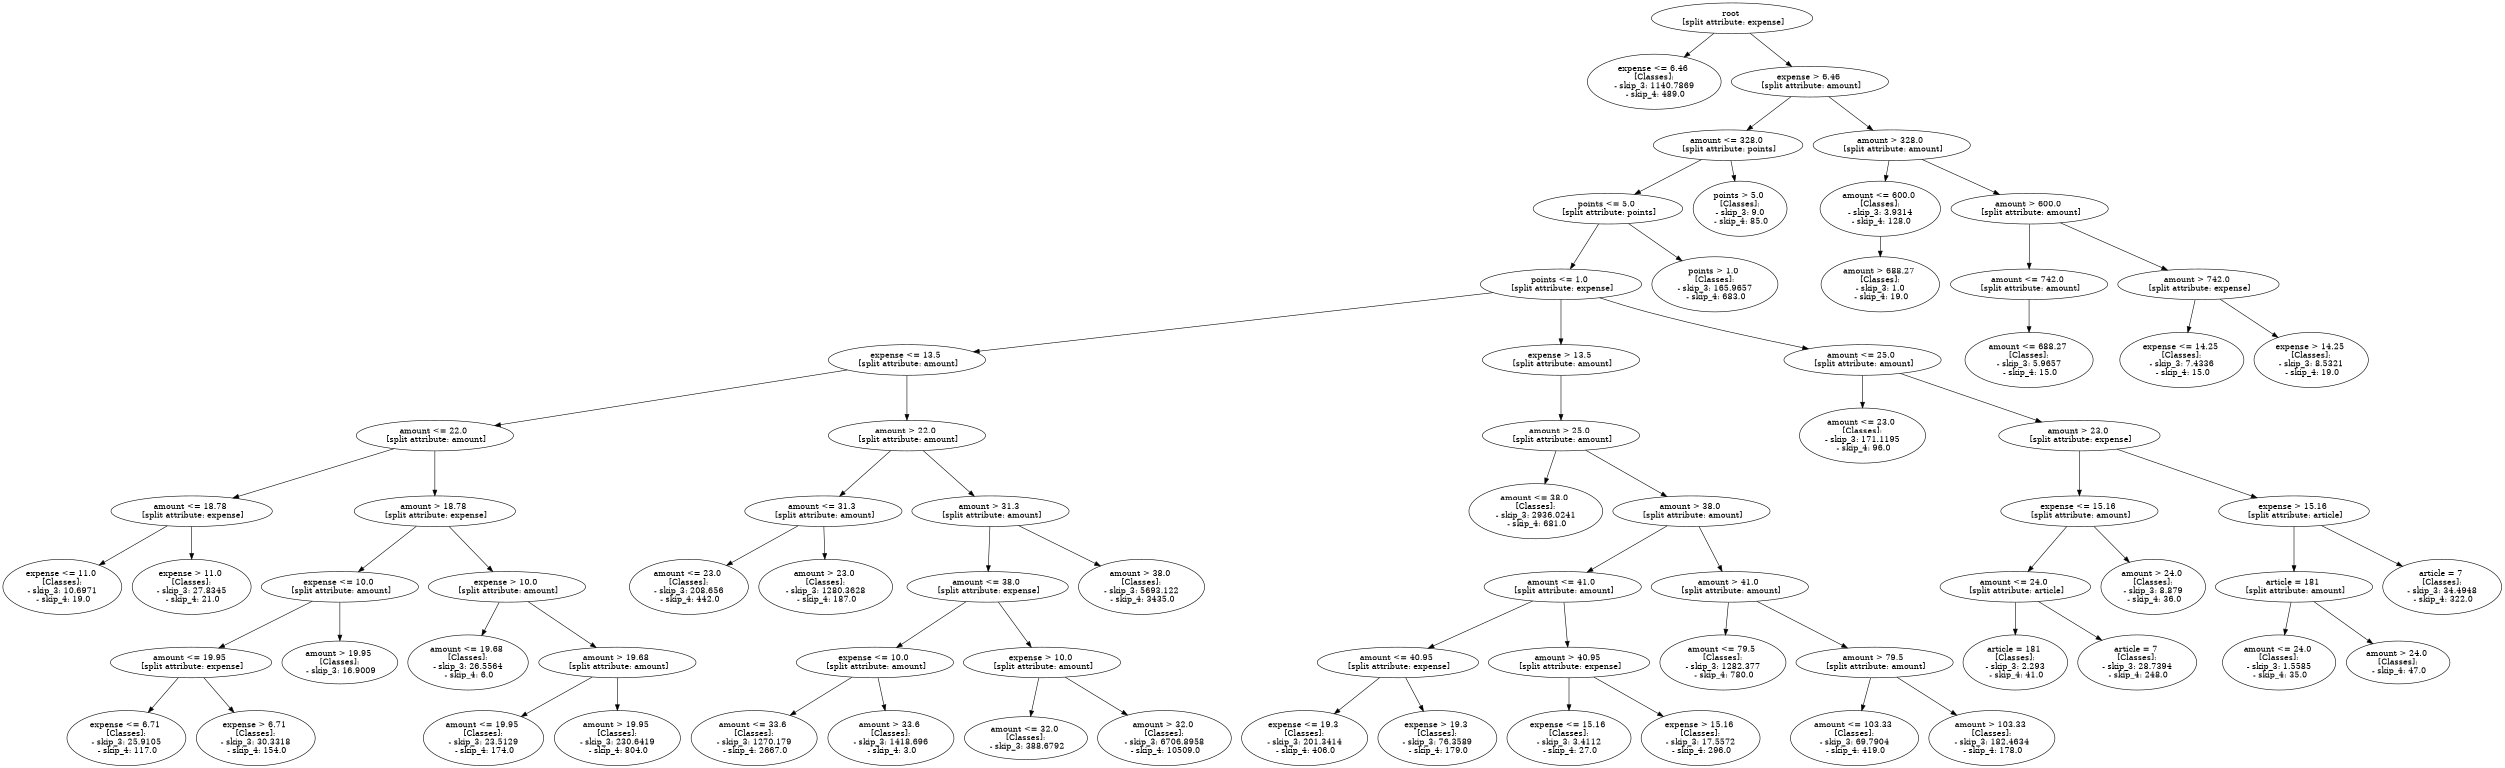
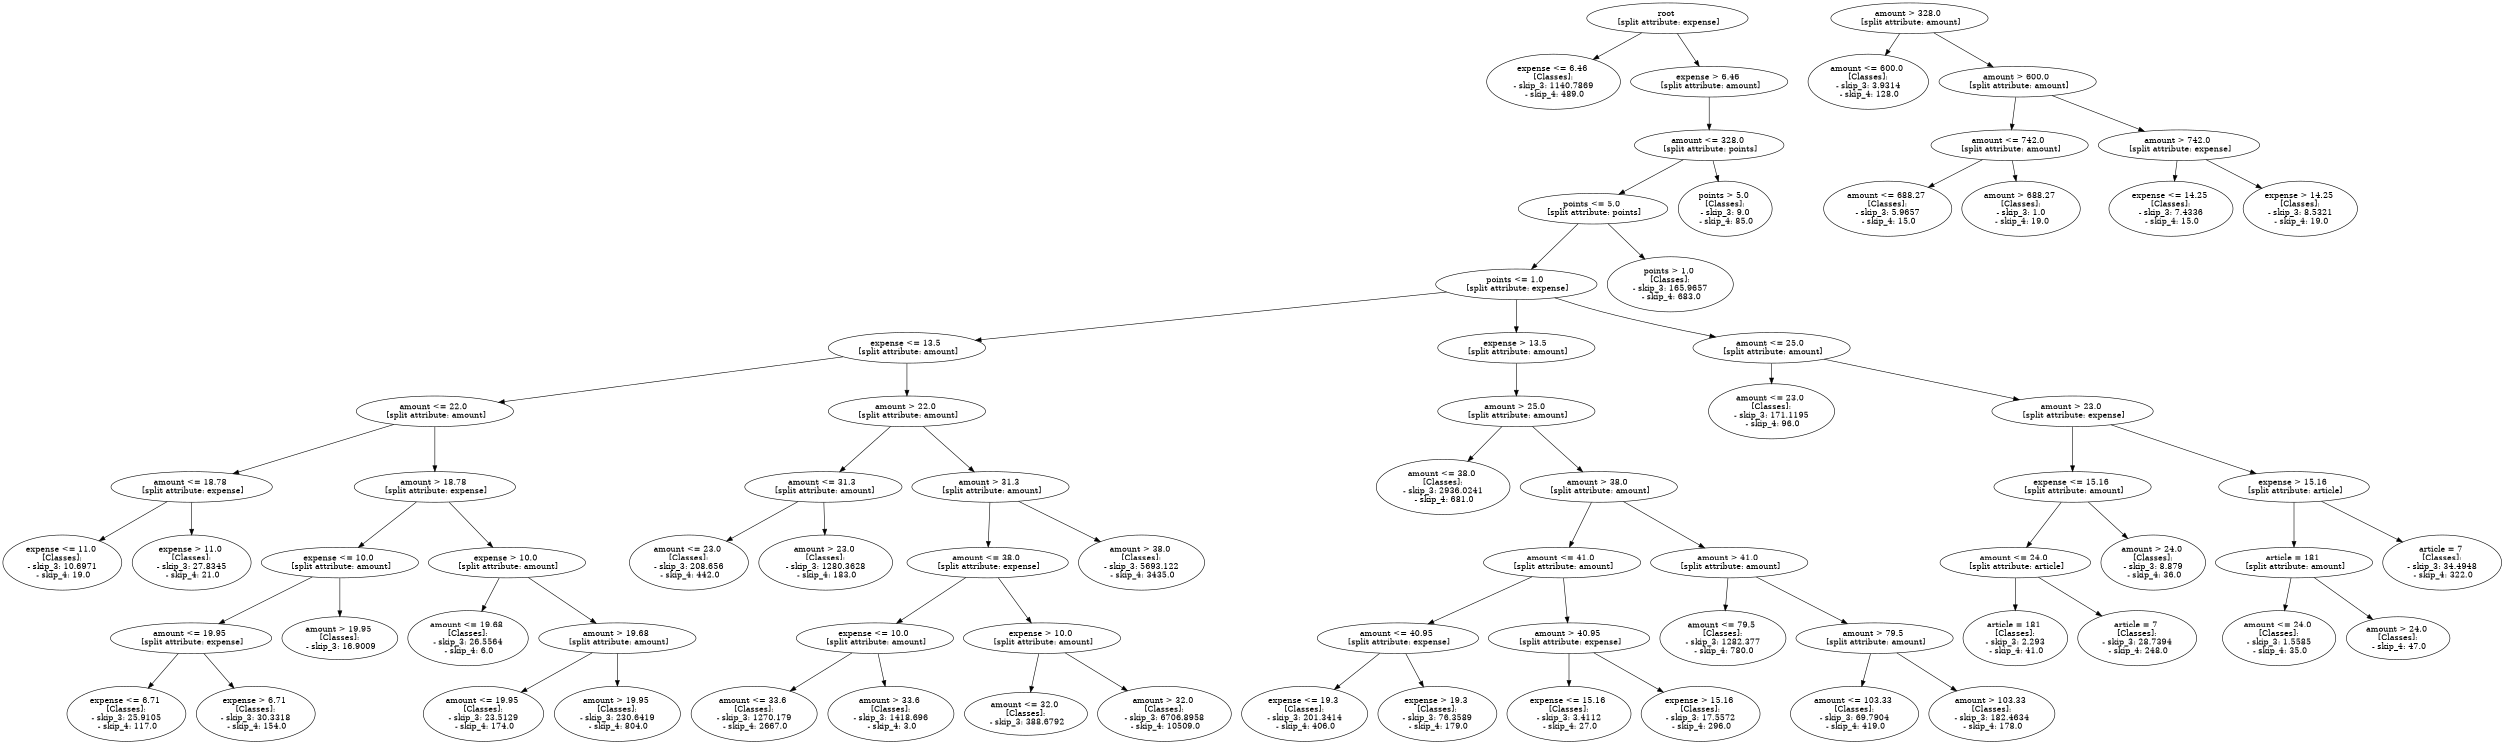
  digraph {
    n1 [label="root \n [split attribute: expense]"]
    n2 [label="expense <= 6.46 \n [Classes]: \n - skip_3: 1140.7869 \n - skip_4: 489.0"]
    n3 [label="expense > 6.46 \n [split attribute: amount]"]
    n4 [label="amount <= 328.0 \n [split attribute: points]"]
    n5 [label="amount > 328.0 \n [split attribute: amount]"]
    n6 [label="points <= 5.0 \n [split attribute: points]"]
    n7 [label="points > 5.0 \n [Classes]: \n - skip_3: 9.0 \n - skip_4: 85.0"]
    n8 [label="amount <= 600.0 \n [Classes]: \n - skip_3: 3.9314 \n - skip_4: 128.0"]
    n9 [label="amount > 600.0 \n [split attribute: amount]"]
    n10 [label="points <= 1.0 \n [split attribute: expense]"]
    n11 [label="points > 1.0 \n [Classes]: \n - skip_3: 165.9657 \n - skip_4: 683.0"]
    n12 [label="expense <= 13.5 \n [split attribute: amount]"]
    n13 [label="expense > 13.5 \n [split attribute: amount]"]
    n14 [label="amount <= 25.0 \n [split attribute: amount]"]
    n15 [label="amount <= 22.0 \n [split attribute: amount]"]
    n16 [label="amount > 22.0 \n [split attribute: amount]"]
    n17 [label="amount > 25.0 \n [split attribute: amount]"]
    n18 [label="amount <= 18.78 \n [split attribute: expense]"]
    n19 [label="amount > 18.78 \n [split attribute: expense]"]
    n20 [label="amount <= 31.3 \n [split attribute: amount]"]
    n21 [label="amount > 31.3 \n [split attribute: amount]"]
    n22 [label="expense <= 11.0 \n [Classes]: \n - skip_3: 10.6971 \n - skip_4: 19.0"]
    n23 [label="expense > 11.0 \n [Classes]: \n - skip_3: 27.8345 \n - skip_4: 21.0"]
    n24 [label="expense <= 10.0 \n [split attribute: amount]"]
    n25 [label="expense > 10.0 \n [split attribute: amount]"]
    n26 [label="amount <= 19.95 \n [split attribute: expense]"]
    n27 [label="amount > 19.95 \n [Classes]: \n - skip_3: 16.9009"]
    n28 [label="amount <= 19.68 \n [Classes]: \n - skip_3: 26.5564 \n - skip_4: 6.0"]
    n29 [label="amount > 19.68 \n [split attribute: amount]"]
    n30 [label="expense <= 6.71 \n [Classes]: \n - skip_3: 25.9105 \n - skip_4: 117.0"]
    n31 [label="expense > 6.71 \n [Classes]: \n - skip_3: 30.3318 \n - skip_4: 154.0"]
    n32 [label="amount <= 19.95 \n [Classes]: \n - skip_3: 23.5129 \n - skip_4: 174.0"]
    n33 [label="amount > 19.95 \n [Classes]: \n - skip_3: 230.6419 \n - skip_4: 804.0"]
    n34 [label="amount <= 23.0 \n [Classes]: \n - skip_3: 208.656 \n - skip_4: 442.0"]
-   n35 [label="amount > 23.0 \n [Classes]: \n - skip_3: 1280.3628 \n - skip_4: 187.0"]
+   n35 [label="amount > 23.0 \n [Classes]: \n - skip_3: 1280.3628 \n - skip_4: 183.0"]
    n36 [label="amount <= 38.0 \n [split attribute: expense]"]
    n37 [label="amount > 38.0 \n [Classes]: \n - skip_3: 5693.122 \n - skip_4: 3435.0"]
    n38 [label="expense <= 10.0 \n [split attribute: amount]"]
    n39 [label="expense > 10.0 \n [split attribute: amount]"]
    n40 [label="amount <= 33.6 \n [Classes]: \n - skip_3: 1270.179 \n - skip_4: 2667.0"]
    n41 [label="amount > 33.6 \n [Classes]: \n - skip_3: 1418.696 \n - skip_4: 3.0"]
    n42 [label="amount <= 32.0 \n [Classes]: \n - skip_3: 388.6792"]
    n43 [label="amount > 32.0 \n [Classes]: \n - skip_3: 6706.8958 \n - skip_4: 10509.0"]
    n44 [label="amount <= 23.0 \n [Classes]: \n - skip_3: 171.1195 \n - skip_4: 96.0"]
    n45 [label="amount > 23.0 \n [split attribute: expense]"]
    n46 [label="amount <= 38.0 \n [Classes]: \n - skip_3: 2936.0241 \n - skip_4: 681.0"]
    n47 [label="amount > 38.0 \n [split attribute: amount]"]
    n48 [label="expense <= 15.16 \n [split attribute: amount]"]
    n49 [label="expense > 15.16 \n [split attribute: article]"]
    n50 [label="amount <= 24.0 \n [split attribute: article]"]
    n51 [label="amount > 24.0 \n [Classes]: \n - skip_3: 8.879 \n - skip_4: 36.0"]
    n52 [label="article = 181 \n [split attribute: amount]"]
    n53 [label="article = 7 \n [Classes]: \n - skip_3: 34.4948 \n - skip_4: 322.0"]
    n54 [label="article = 181 \n [Classes]: \n - skip_3: 2.293 \n - skip_4: 41.0"]
    n55 [label="article = 7 \n [Classes]: \n - skip_3: 28.7394 \n - skip_4: 248.0"]
    n56 [label="amount <= 24.0 \n [Classes]: \n - skip_3: 1.5585 \n - skip_4: 35.0"]
    n57 [label="amount > 24.0 \n [Classes]: \n - skip_4: 47.0"]
    n58 [label="amount <= 41.0 \n [split attribute: amount]"]
    n59 [label="amount > 41.0 \n [split attribute: amount]"]
    n60 [label="amount <= 40.95 \n [split attribute: expense]"]
    n61 [label="amount > 40.95 \n [split attribute: expense]"]
    n62 [label="amount <= 79.5 \n [Classes]: \n - skip_3: 1282.377 \n - skip_4: 780.0"]
    n63 [label="amount > 79.5 \n [split attribute: amount]"]
    n64 [label="expense <= 19.3 \n [Classes]: \n - skip_3: 201.3414 \n - skip_4: 406.0"]
    n65 [label="expense > 19.3 \n [Classes]: \n - skip_3: 76.3589 \n - skip_4: 179.0"]
    n66 [label="expense <= 15.16 \n [Classes]: \n - skip_3: 3.4112 \n - skip_4: 27.0"]
    n67 [label="expense > 15.16 \n [Classes]: \n - skip_3: 17.5572 \n - skip_4: 296.0"]
    n68 [label="amount <= 103.33 \n [Classes]: \n - skip_3: 69.7904 \n - skip_4: 419.0"]
    n69 [label="amount > 103.33 \n [Classes]: \n - skip_3: 182.4634 \n - skip_4: 178.0"]
    n70 [label="amount <= 742.0 \n [split attribute: amount]"]
    n71 [label="amount > 742.0 \n [split attribute: expense]"]
    n72 [label="amount <= 688.27 \n [Classes]: \n - skip_3: 5.9657 \n - skip_4: 15.0"]
    n73 [label="amount > 688.27 \n [Classes]: \n - skip_3: 1.0 \n - skip_4: 19.0"]
    n74 [label="expense <= 14.25 \n [Classes]: \n - skip_3: 7.4336 \n - skip_4: 15.0"]
    n75 [label="expense > 14.25 \n [Classes]: \n - skip_3: 8.5321 \n - skip_4: 19.0"]
    n1 -> n2
    n1 -> n3
    n3 -> n4
-   n3 -> n5
    n4 -> n6
    n4 -> n7
    n5 -> n8
    n5 -> n9
    n6 -> n10
    n6 -> n11
    n9 -> n70
    n9 -> n71
    n10 -> n12
    n10 -> n13
    n10 -> n14
    n12 -> n15
    n12 -> n16
    n13 -> n17
    n14 -> n44
    n14 -> n45
    n15 -> n18
    n15 -> n19
    n16 -> n20
    n16 -> n21
    n17 -> n46
    n17 -> n47
    n18 -> n22
    n18 -> n23
    n19 -> n24
    n19 -> n25
    n20 -> n34
    n20 -> n35
    n21 -> n36
    n21 -> n37
    n24 -> n26
    n24 -> n27
    n25 -> n28
    n25 -> n29
    n26 -> n30
    n26 -> n31
    n29 -> n32
    n29 -> n33
    n36 -> n38
    n36 -> n39
    n38 -> n40
    n38 -> n41
    n39 -> n42
    n39 -> n43
    n45 -> n48
    n45 -> n49
    n47 -> n58
    n47 -> n59
    n48 -> n50
    n48 -> n51
    n49 -> n52
    n49 -> n53
    n50 -> n54
    n50 -> n55
    n52 -> n56
    n52 -> n57
    n58 -> n60
    n58 -> n61
    n59 -> n62
    n59 -> n63
    n60 -> n64
    n60 -> n65
    n61 -> n66
    n61 -> n67
    n63 -> n68
    n63 -> n69
    n70 -> n72
-   n8 -> n73
+   n70 -> n73
    n71 -> n74
    n71 -> n75
  }
